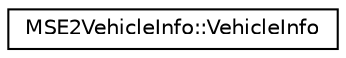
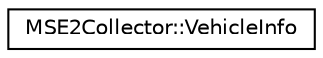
  digraph {
    rankdir=LR
-   n1 [color=black fillcolor=white fontname=Helvetica fontsize=10 height=0.2 label="MSE2VehicleInfo::VehicleInfo" shape=record style=filled width=0.4]
+   n1 [color=black fillcolor=white fontname=Helvetica fontsize=10 height=0.2 label="MSE2Collector::VehicleInfo" shape=record style=filled width=0.4]
  }
